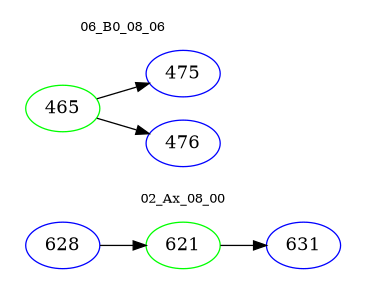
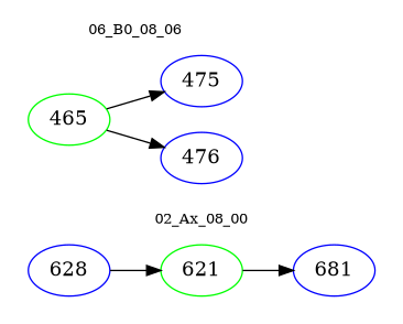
  digraph {
    rankdir=LR
    node [color=blue]
    edge [color=black]
    n1 [label=628]
    n2 [color=green label=621]
-   n3 [label=631]
+   n3 [label=681]
    n4 [label=476]
    n5 [color=green label=465]
    n6 [label=475]
    subgraph cluster_1 {
      color=white
      fontsize=10
      label="02_Ax_08_00"
      n1
      n2
      n3
    }
    subgraph cluster_2 {
      color=white
      fontsize=10
      label="06_B0_08_06"
      n4
      n5
      n6
    }
    n1 -> n2
    n2 -> n3
    n5 -> n4
    n5 -> n6
  }
